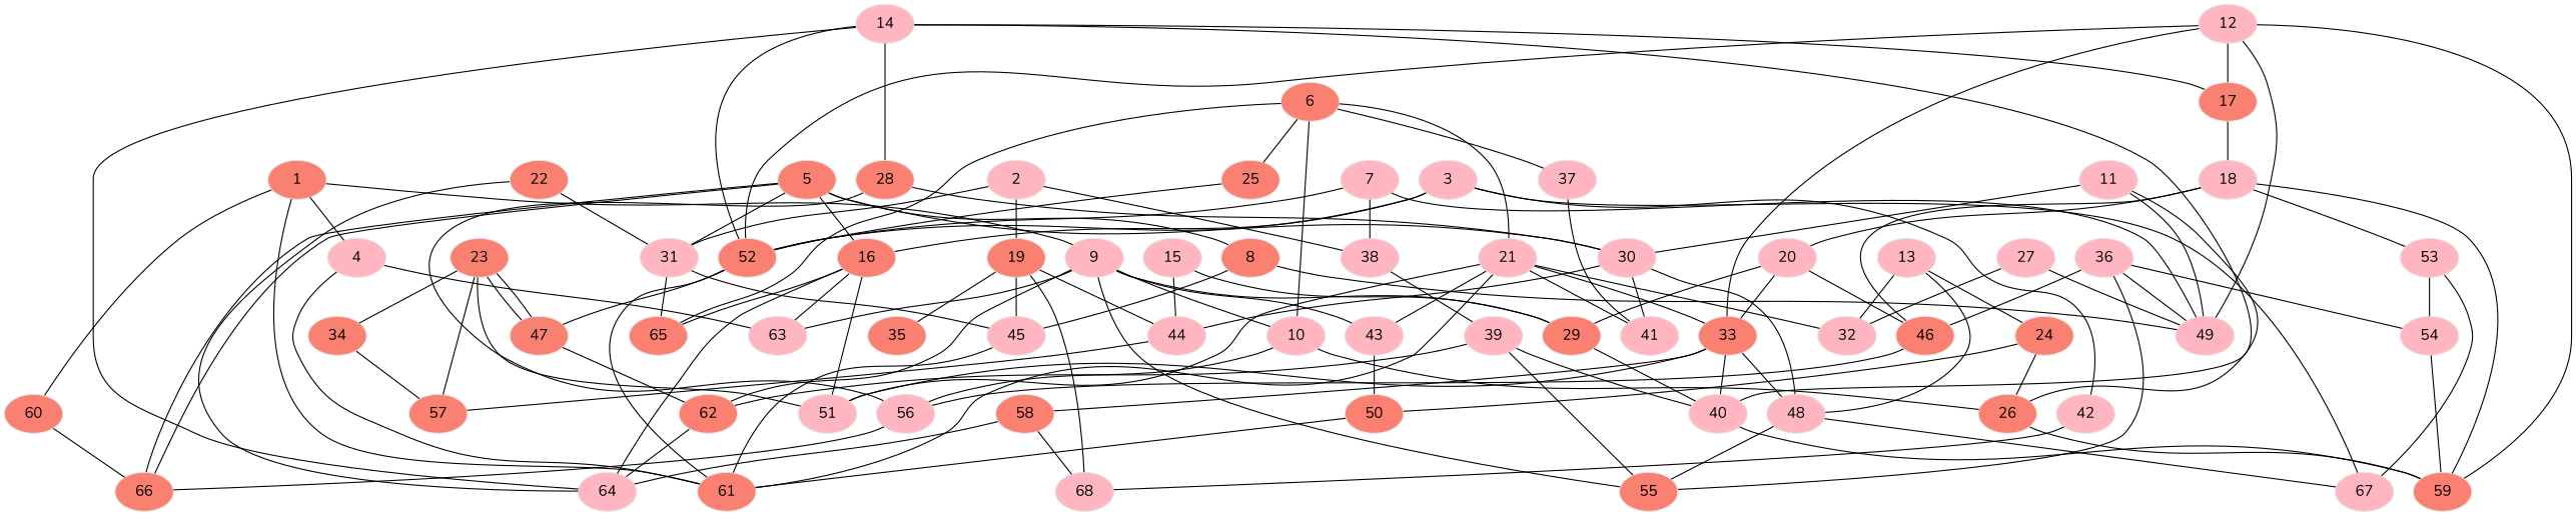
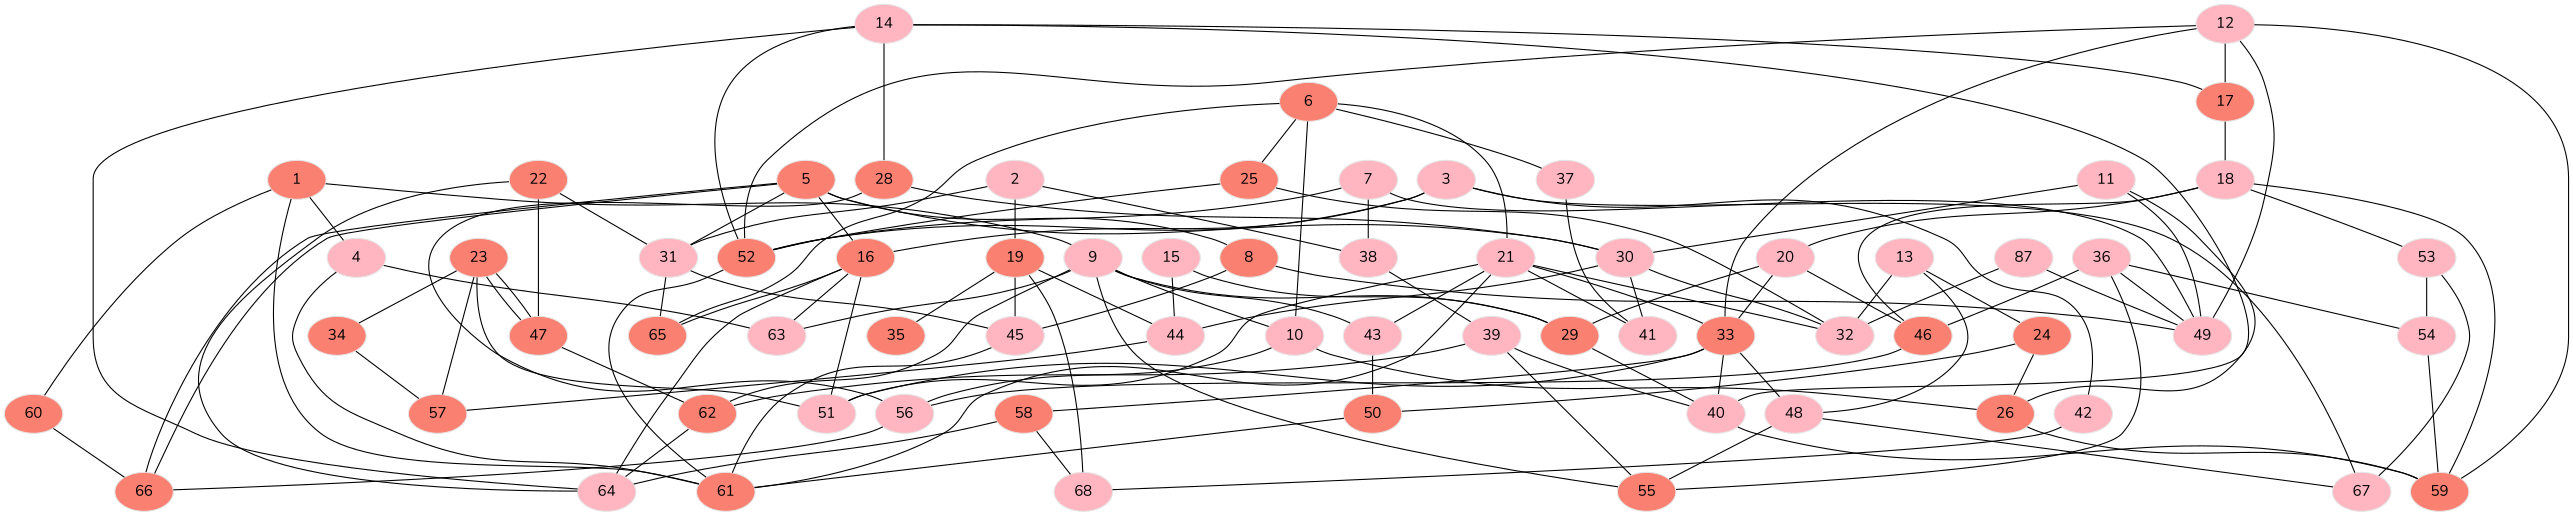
  graph {
    fontname=Nunito
    node [color=gray90 fillcolor=lightpink fontname=Nunito style=filled]
    edge [fontname=Nunito]
    1 [fillcolor=salmon]
    4
    9
    60 [fillcolor=salmon]
    61 [fillcolor=salmon]
    63
    10
    29 [fillcolor=salmon]
    43
    55 [fillcolor=salmon]
    62 [fillcolor=salmon]
    66 [fillcolor=salmon]
    19 [fillcolor=salmon]
    2
    31
    38
    45
    44
    35 [fillcolor=salmon]
    68
    65 [fillcolor=salmon]
    39
    16 [fillcolor=salmon]
    3
    42
    52 [fillcolor=salmon]
    67
    64
    51
    5 [fillcolor=salmon]
    8 [fillcolor=salmon]
    30
    49
    48
    41
    6 [fillcolor=salmon]
    21
    25 [fillcolor=salmon]
    37
    26 [fillcolor=salmon]
    56
    33 [fillcolor=salmon]
    32
    7
    40
    50 [fillcolor=salmon]
    59 [fillcolor=salmon]
    11
    12
    17 [fillcolor=salmon]
    18
    58 [fillcolor=salmon]
    24 [fillcolor=salmon]
    13
    14
    28 [fillcolor=salmon]
    15
    57 [fillcolor=salmon]
    20
    46 [fillcolor=salmon]
    53
    54
    22 [fillcolor=salmon]
    47 [fillcolor=salmon]
    23 [fillcolor=salmon]
    34 [fillcolor=salmon]
-   27
+   27 [label=87]
    36
    1 -- 4
    1 -- 9
    1 -- 60
    1 -- 61
    4 -- 61
    4 -- 63
    9 -- 63
    9 -- 10
    9 -- 29
    9 -- 43
    9 -- 55
    9 -- 62
    60 -- 66
    10 -- 26
    10 -- 56
    29 -- 40
    43 -- 50
    62 -- 64
    19 -- 45
    19 -- 44
    19 -- 35
    19 -- 68
    2 -- 19
    2 -- 31
    2 -- 38
    31 -- 45
    31 -- 65
    38 -- 39
    45 -- 61
    44 -- 57
    39 -- 55
    39 -- 62
    39 -- 40
    16 -- 63
    16 -- 65
    16 -- 64
    16 -- 51
    3 -- 16
    3 -- 42
    3 -- 52
    3 -- 67
    42 -- 68
    52 -- 61
    5 -- 66
    5 -- 66
    5 -- 31
    5 -- 16
    5 -- 8
    5 -- 30
    8 -- 45
    8 -- 49
    30 -- 44
-   30 -- 48
+   30 -- 32
    30 -- 41
    48 -- 55
    48 -- 67
    6 -- 10
    6 -- 65
    6 -- 21
    6 -- 25
    6 -- 37
    21 -- 61
    21 -- 43
    21 -- 51
    21 -- 41
    21 -- 33
    21 -- 32
    25 -- 52
+   25 -- 32
    37 -- 41
    26 -- 59
    56 -- 66
    33 -- 51
    33 -- 48
    33 -- 40
    33 -- 58
    7 -- 38
    7 -- 52
    7 -- 49
    40 -- 59
    50 -- 61
    11 -- 30
    11 -- 49
    11 -- 26
    12 -- 52
    12 -- 49
    12 -- 33
    12 -- 59
    12 -- 17
    17 -- 18
    18 -- 59
    18 -- 20
    18 -- 46
    18 -- 53
    58 -- 68
    58 -- 64
    24 -- 26
    24 -- 50
    13 -- 48
    13 -- 32
    13 -- 24
    14 -- 52
    14 -- 64
    14 -- 40
    14 -- 17
    14 -- 28
    28 -- 30
    28 -- 56
    15 -- 29
    15 -- 44
    20 -- 29
    20 -- 33
    20 -- 46
    46 -- 56
    53 -- 67
    53 -- 54
    54 -- 59
    22 -- 31
    22 -- 64
-   52 -- 47
+   22 -- 47
    47 -- 62
    23 -- 51
    23 -- 57
    23 -- 47
    23 -- 47
    23 -- 34
    34 -- 57
    27 -- 49
    27 -- 32
    36 -- 55
    36 -- 49
    36 -- 46
    36 -- 54
  }
